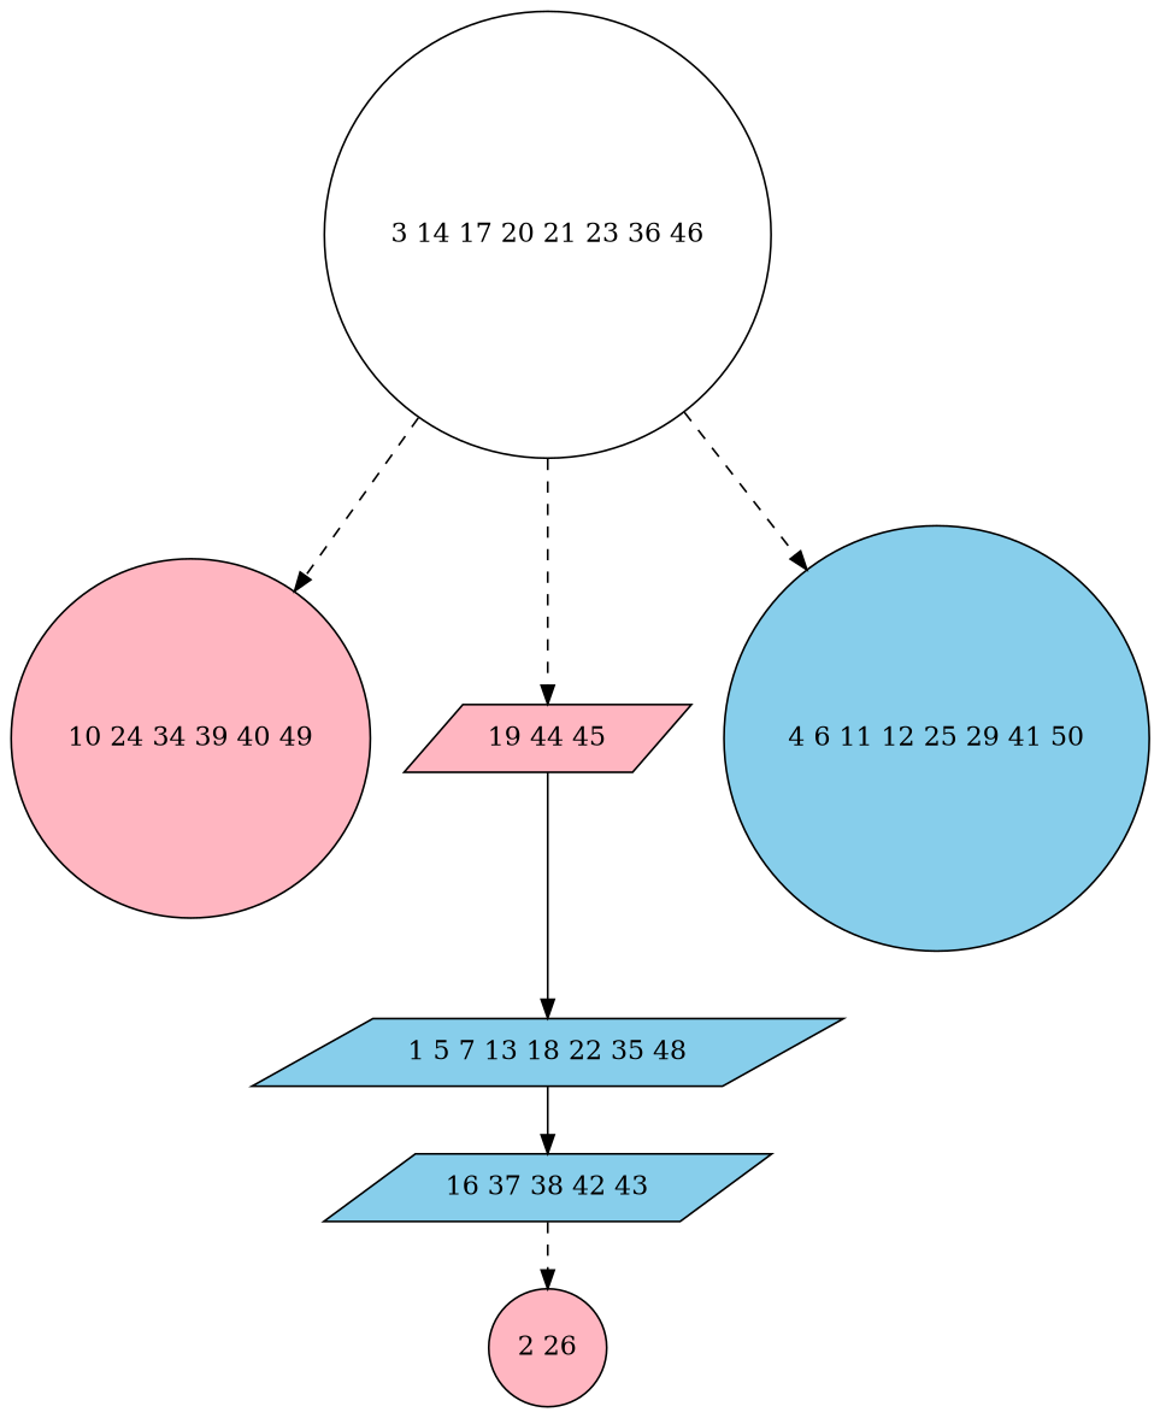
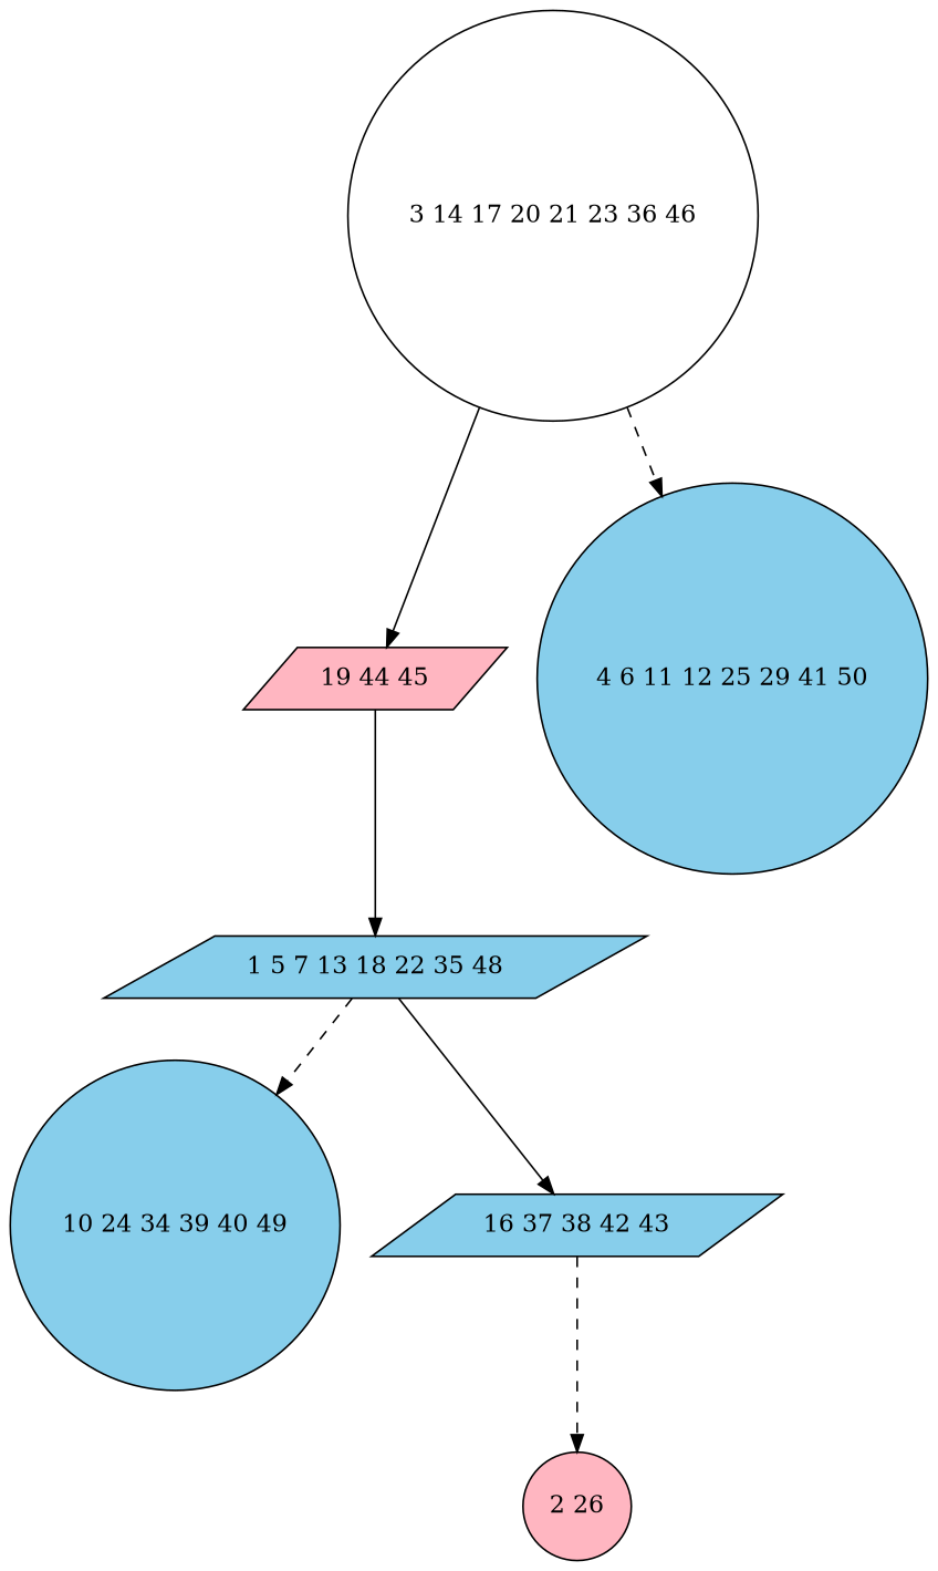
  digraph {
    node [fillcolor=skyblue shape=circle style=filled]
    edge [style=dashed]
    n1 [fillcolor=white label="3 14 17 20 21 23 36 46"]
-   n2 [fillcolor=lightpink label="10 24 34 39 40 49"]
+   n2 [label="10 24 34 39 40 49"]
    n3 [fillcolor=lightpink label="19 44 45" shape=parallelogram]
    n4 [label="4 6 11 12 25 29 41 50"]
    n5 [label="1 5 7 13 18 22 35 48" shape=parallelogram]
    n6 [label="16 37 38 42 43" shape=parallelogram]
    n7 [fillcolor=lightpink label="2 26"]
-   n1 -> n2
-   n1 -> n3
+   n5 -> n2
+   n1 -> n3 [style=solid]
    n1 -> n4
    n3 -> n5 [style=solid]
    n5 -> n6 [style=solid]
    n6 -> n7
  }
